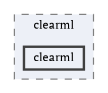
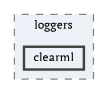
  digraph {
    compound=true
    fontname="PT Serif"
    n1 [color=grey25 fillcolor="#edf0f7" fontname="PT Serif" fontsize=10 height=0.2 label=clearml shape=box style="filled,bold" width=0.4]
    subgraph cluster_1 {
      bgcolor="#edf0f7"
      fontsize=10
-     label=clearml
+     label=loggers
      pencolor=grey50
      style="filled,dashed"
      n1
    }
  }
